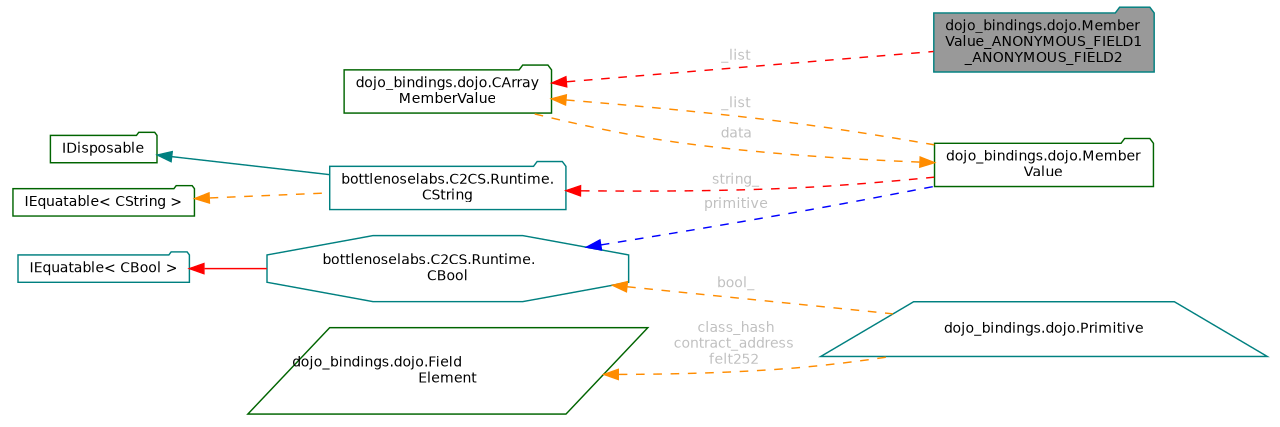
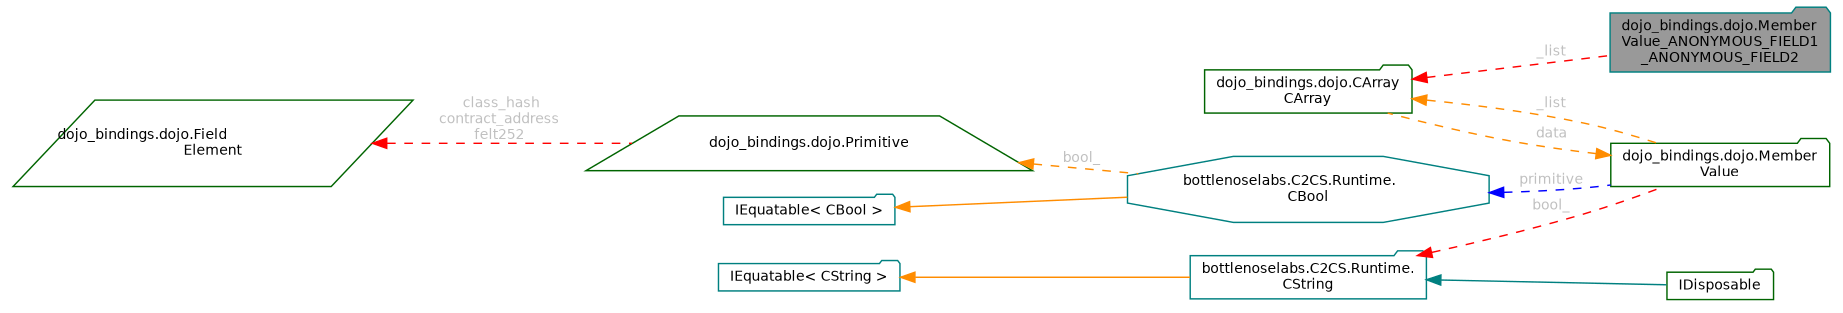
  digraph {
    rankdir=LR
    node [color=teal fillcolor=white fontname=Helvetica fontsize=10 shape=folder style=filled]
    edge [color=darkorange dir=back fontcolor=grey fontname=Helvetica fontsize=10 labelfontname=Helvetica labelfontsize=10 style=dashed]
    n1 [fillcolor=grey60 fontcolor=black height=0.2 label="dojo_bindings.dojo.Member\lValue_ANONYMOUS_FIELD1\l_ANONYMOUS_FIELD2" width=0.4]
-   n2 [color=darkgreen height=0.2 label="dojo_bindings.dojo.CArray\lMemberValue" width=0.4]
+   n2 [color=darkgreen height=0.2 label="dojo_bindings.dojo.CArray\lCArray" width=0.4]
    n3 [color=darkgreen height=0.2 label="dojo_bindings.dojo.Member\lValue" width=0.4]
-   n4 [height=0.2 label="dojo_bindings.dojo.Primitive" shape=trapezium width=0.4]
+   n4 [color=darkgreen height=0.2 label="dojo_bindings.dojo.Primitive" shape=trapezium width=0.4]
    n5 [height=0.2 label="bottlenoselabs.C2CS.Runtime.\lCBool" shape=octagon width=0.4]
    n6 [height=0.2 label="IEquatable\< CBool \>" width=0.4]
    n7 [color=darkgreen height=0.2 label="dojo_bindings.dojo.Field\lElement" shape=parallelogram width=0.4]
    n8 [height=0.2 label="bottlenoselabs.C2CS.Runtime.\lCString" width=0.4]
-   n9 [color=darkgreen height=0.2 label="IEquatable\< CString \>" width=0.4]
+   n9 [height=0.2 label="IEquatable\< CString \>" width=0.4]
    n10 [color=darkgreen height=0.2 label=IDisposable width=0.4]
    n2 -> n1 [color=red label=" _list"]
    n2 -> n3 [label=" _list"]
    n3 -> n2 [label=" data"]
    n5 -> n3 [color=blue label=" primitive"]
-   n5 -> n4 [label=" bool_"]
-   n6 -> n5 [color=red style=solid fontcolor=""]
-   n7 -> n4 [label=" class_hash\ncontract_address\nfelt252"]
-   n8 -> n3 [color=red label=" string_"]
-   n9 -> n8 [fontcolor=""]
-   n10 -> n8 [color=teal style=solid fontcolor=""]
+   n4 -> n5 [label=" bool_"]
+   n6 -> n5 [style=solid fontcolor=""]
+   n7 -> n4 [color=red label=" class_hash\ncontract_address\nfelt252"]
+   n8 -> n3 [color=red label=" bool_"]
+   n9 -> n8 [style=solid fontcolor=""]
+   n8 -> n10 [color=teal style=solid fontcolor=""]
  }
